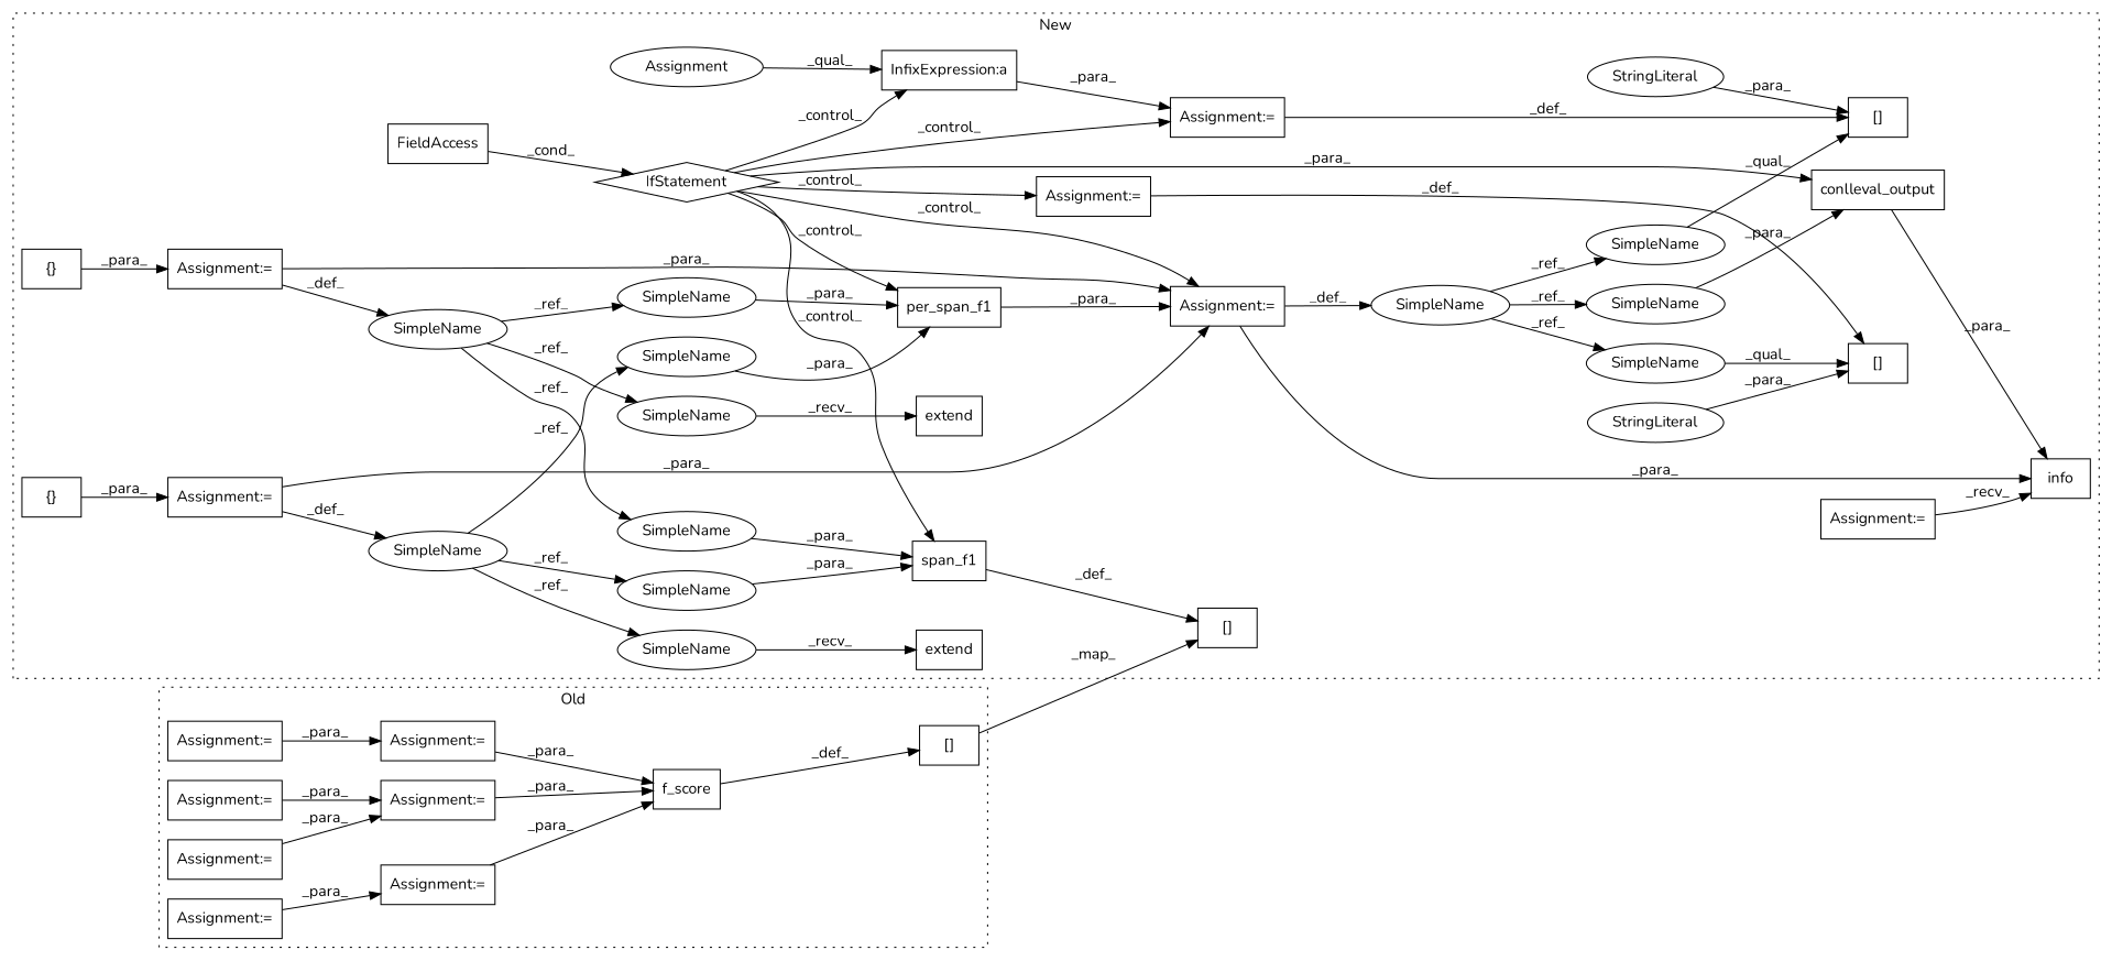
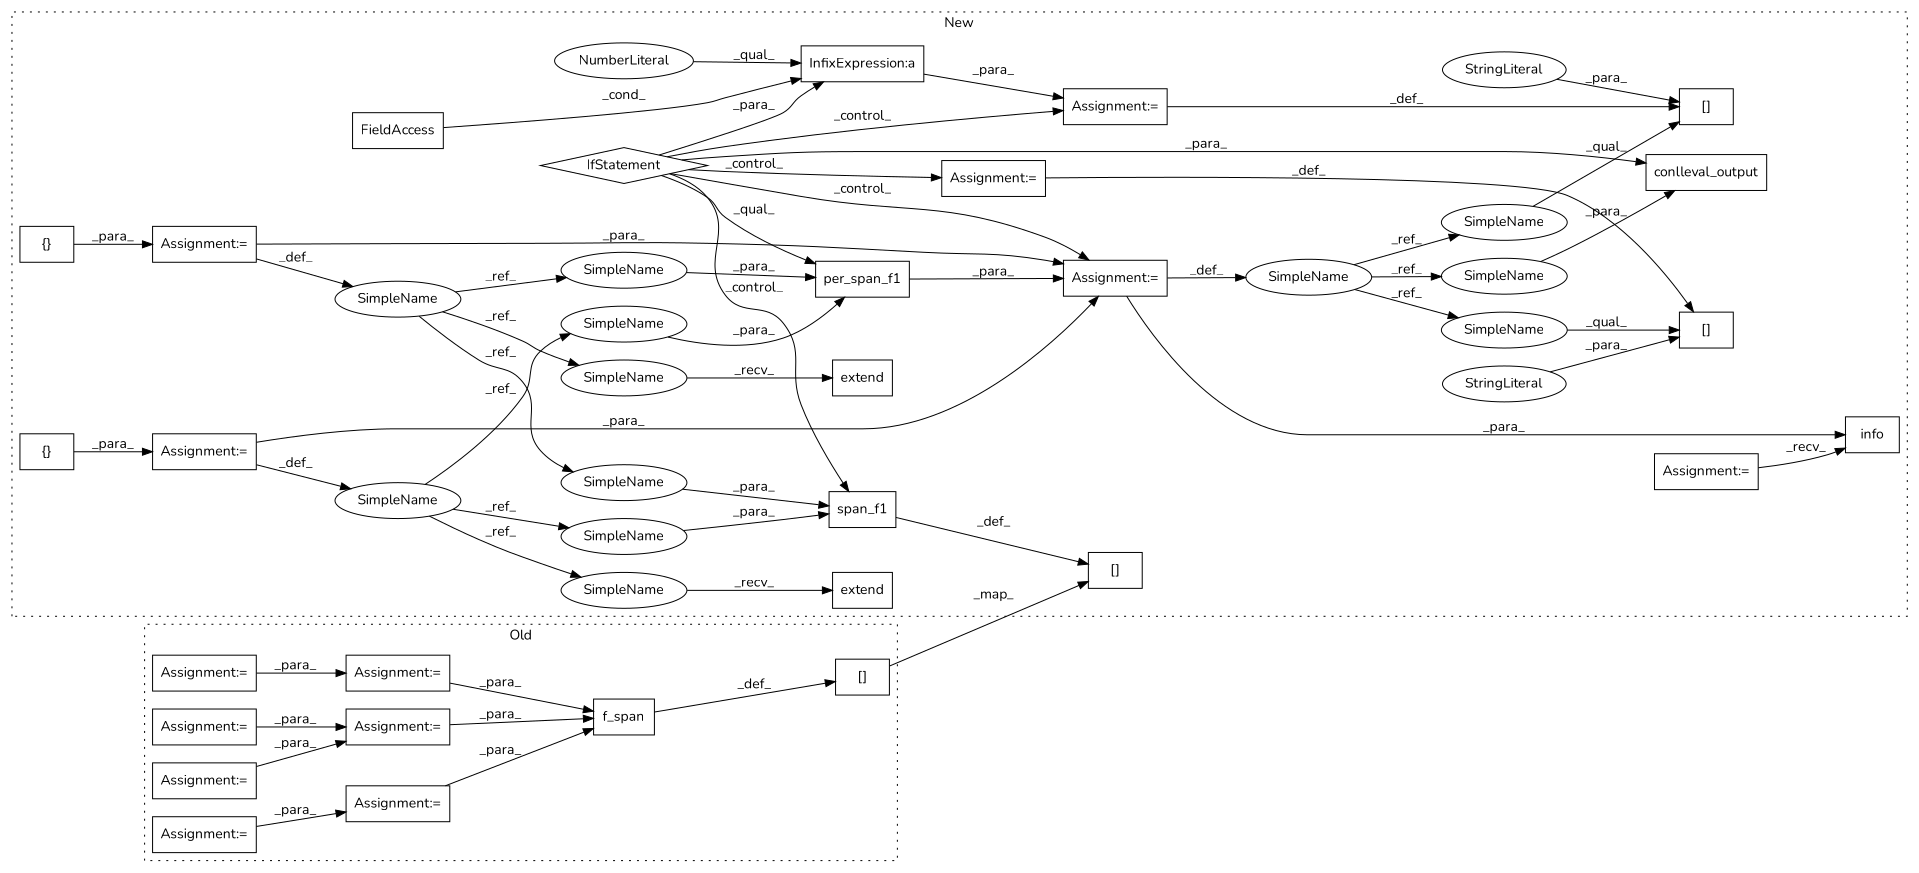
  digraph {
    fontname=Nunito
    rankdir=LR
    node [a=7 fontname=Nunito l=1 shape=box]
    edge [fontname=Nunito]
-   n1 [a=32 l="8,1" label=f_score s="4266,4328"]
+   n1 [a=32 l="8,1" label=f_span s="4266,4328"]
    n2 [a=2 l="8,1" label="[]" s="4252,4264"]
    n3 [l=2 label="Assignment:=" s=4180]
    n4 [label="Assignment:=" s=3377]
    n5 [label="Assignment:=" s=3325]
    n6 [label="Assignment:=" s=3350]
    n7 [l=8 label="Assignment:=" s=3100]
    n8 [l=2 label="Assignment:=" s=4112]
    n9 [l=2 label="Assignment:=" s=4144]
    n10 [a=32 l="7,1" label=extend s="4099,4111"]
    n11 [a=4 l=2 label="{}" s=3357]
    n12 [a=2 l="8,1" label="[]" s="4238,4250"]
    n13 [a=32 l="17,1" label=conlleval_output s="4471,4501"]
    n14 [a=2 l="14,1" label="[]" s="4372,4391"]
    n15 [a=27 l=3 label="InfixExpression:a" s=4403]
    n16 [a=2 l="14,1" label="[]" s="4418,4440"]
-   n17 [a=34 l=3 label=Assignment s=4406 shape=ellipse]
+   n17 [a=34 l=3 label=NumberLiteral s=4406 shape=ellipse]
    n18 [a=4 l=2 label="{}" s=3390]
    n19 [a=42 l=13 label=SimpleName s=4314 shape=ellipse]
    n20 [a=45 l=5 label=StringLiteral s=4386 shape=ellipse]
    n21 [a=45 l=8 label=StringLiteral s=4432 shape=ellipse]
    n22 [a=32 l="7,1" label=extend s="4131,4145"]
    n23 [a=32 l="8,1" label=span_f1 s="4252,4281"]
    n24 [a=22 l=12 label=FieldAccess s=4292]
    n25 [a=32 l="14,1" label=per_span_f1 s="4328,4363"]
    n26 [a=25 l="4,2" label=IfStatement s="4288,4304" shape=diamond]
    n27 [a=42 l=10 label=SimpleName s=3365 shape=ellipse]
    n28 [a=42 l=10 label=SimpleName s=3332 shape=ellipse]
    n29 [label="Assignment:=" s=4392]
    n30 [label="Assignment:=" s=4441]
    n31 [label="Assignment:=" s=4327]
    n32 [label="Assignment:=" s=3342]
    n33 [label="Assignment:=" s=3375]
    n34 [a=32 l="5,1" label=info s="4466,4502"]
    n35 [l=6 label="Assignment:=" s=2851]
    n36 [a=42 l=13 label=SimpleName s=4488 shape=ellipse]
    n37 [a=42 l=13 label=SimpleName s=4418 shape=ellipse]
    n38 [a=42 l=13 label=SimpleName s=4372 shape=ellipse]
    n39 [a=42 l=10 label=SimpleName s=4342 shape=ellipse]
    n40 [a=42 l=10 label=SimpleName s=4088 shape=ellipse]
    n41 [a=42 l=10 label=SimpleName s=4260 shape=ellipse]
    n42 [a=42 l=10 label=SimpleName s=4120 shape=ellipse]
    n43 [a=42 l=10 label=SimpleName s=4271 shape=ellipse]
    n44 [a=42 l=10 label=SimpleName s=4353 shape=ellipse]
    subgraph cluster_1 {
      label=Old
      style=dotted
      n1
      n2
      n3
      n4
      n5
      n6
      n7
      n8
      n9
    }
    subgraph cluster_2 {
      label=New
      style=dotted
      n10
      n11
      n12
      n13
      n14
      n15
      n16
      n17
      n18
      n19
      n20
      n21
      n22
      n23
      n24
      n25
      n26
      n27
      n28
      n29
      n30
      n31
      n32
      n33
      n34
      n35
      n36
      n37
      n38
      n39
      n40
      n41
      n42
      n43
      n44
    }
    n1 -> n2 [label=_def_]
    n2 -> n12 [label=_map_]
    n3 -> n1 [label=_para_]
    n4 -> n3 [label=_para_]
    n5 -> n8 [label=_para_]
    n6 -> n9 [label=_para_]
    n7 -> n3 [label=_para_]
    n8 -> n1 [label=_para_]
    n9 -> n1 [label=_para_]
    n11 -> n32 [label=_para_]
-   n13 -> n34 [label=_para_]
    n15 -> n29 [label=_para_]
    n17 -> n15 [label=_qual_]
    n18 -> n33 [label=_para_]
    n19 -> n36 [label=_ref_]
    n19 -> n37 [label=_ref_]
    n19 -> n38 [label=_ref_]
    n20 -> n14 [label=_para_]
    n21 -> n16 [label=_para_]
    n23 -> n12 [label=_def_]
-   n24 -> n26 [label=_cond_]
+   n24 -> n15 [label=_cond_]
    n25 -> n31 [label=_para_]
    n26 -> n13 [label=_para_]
-   n26 -> n15 [label=_control_]
+   n26 -> n15 [label=_para_]
    n26 -> n23 [label=_control_]
-   n26 -> n25 [label=_control_]
+   n26 -> n25 [label=_qual_]
    n26 -> n29 [label=_control_]
    n26 -> n30 [label=_control_]
    n26 -> n31 [label=_control_]
    n27 -> n42 [label=_ref_]
    n27 -> n43 [label=_ref_]
    n27 -> n44 [label=_ref_]
    n28 -> n39 [label=_ref_]
    n28 -> n40 [label=_ref_]
    n28 -> n41 [label=_ref_]
    n29 -> n14 [label=_def_]
    n30 -> n16 [label=_def_]
    n31 -> n19 [label=_def_]
    n31 -> n34 [label=_para_]
    n32 -> n28 [label=_def_]
    n32 -> n31 [label=_para_]
    n33 -> n27 [label=_def_]
    n33 -> n31 [label=_para_]
    n35 -> n34 [label=_recv_]
    n36 -> n13 [label=_para_]
    n37 -> n16 [label=_qual_]
    n38 -> n14 [label=_qual_]
    n39 -> n25 [label=_para_]
    n40 -> n10 [label=_recv_]
    n41 -> n23 [label=_para_]
    n42 -> n22 [label=_recv_]
    n43 -> n23 [label=_para_]
    n44 -> n25 [label=_para_]
  }
